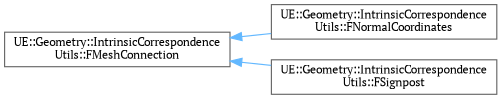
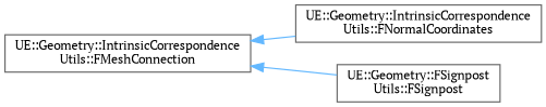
  digraph {
    rankdir=LR
    fontname="PT Serif"
    node [color=grey40 fillcolor=white fontname="PT Serif" fontsize=10 shape=box style=filled]
    edge [color=steelblue1 dir=back fontname="PT Serif" fontsize=10 labelfontname=Helvetica labelfontsize=10 style=solid]
    n1 [height=0.2 label="UE::Geometry::IntrinsicCorrespondence\lUtils::FMeshConnection" width=0.4]
    n2 [height=0.2 label="UE::Geometry::IntrinsicCorrespondence\lUtils::FNormalCoordinates" width=0.4]
-   n3 [height=0.2 label="UE::Geometry::IntrinsicCorrespondence\lUtils::FSignpost" width=0.4]
+   n3 [height=0.2 label="UE::Geometry::FSignpost\lUtils::FSignpost" width=0.4]
    n1 -> n2
    n1 -> n3
  }
